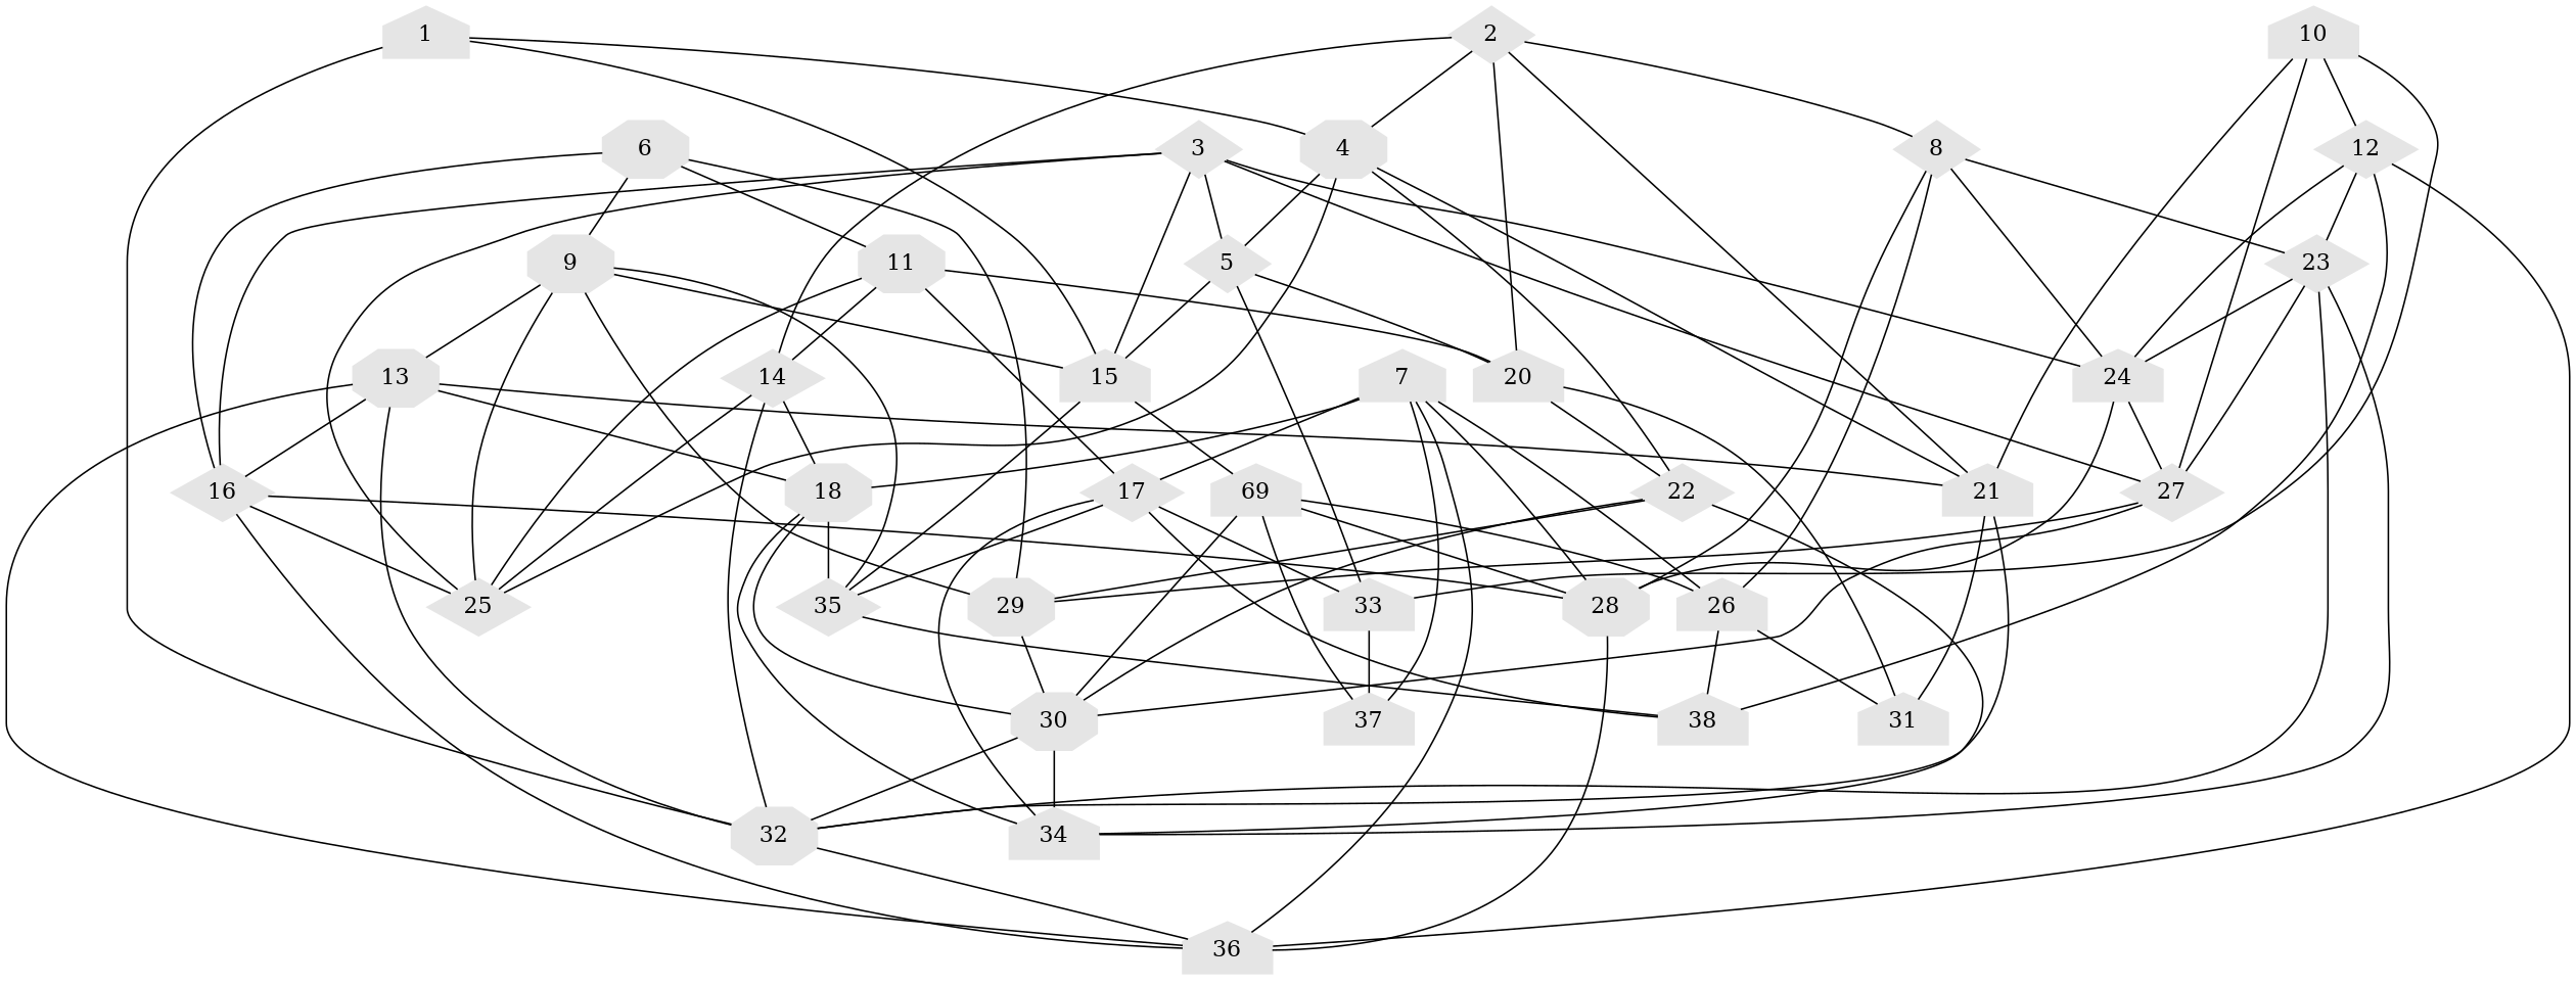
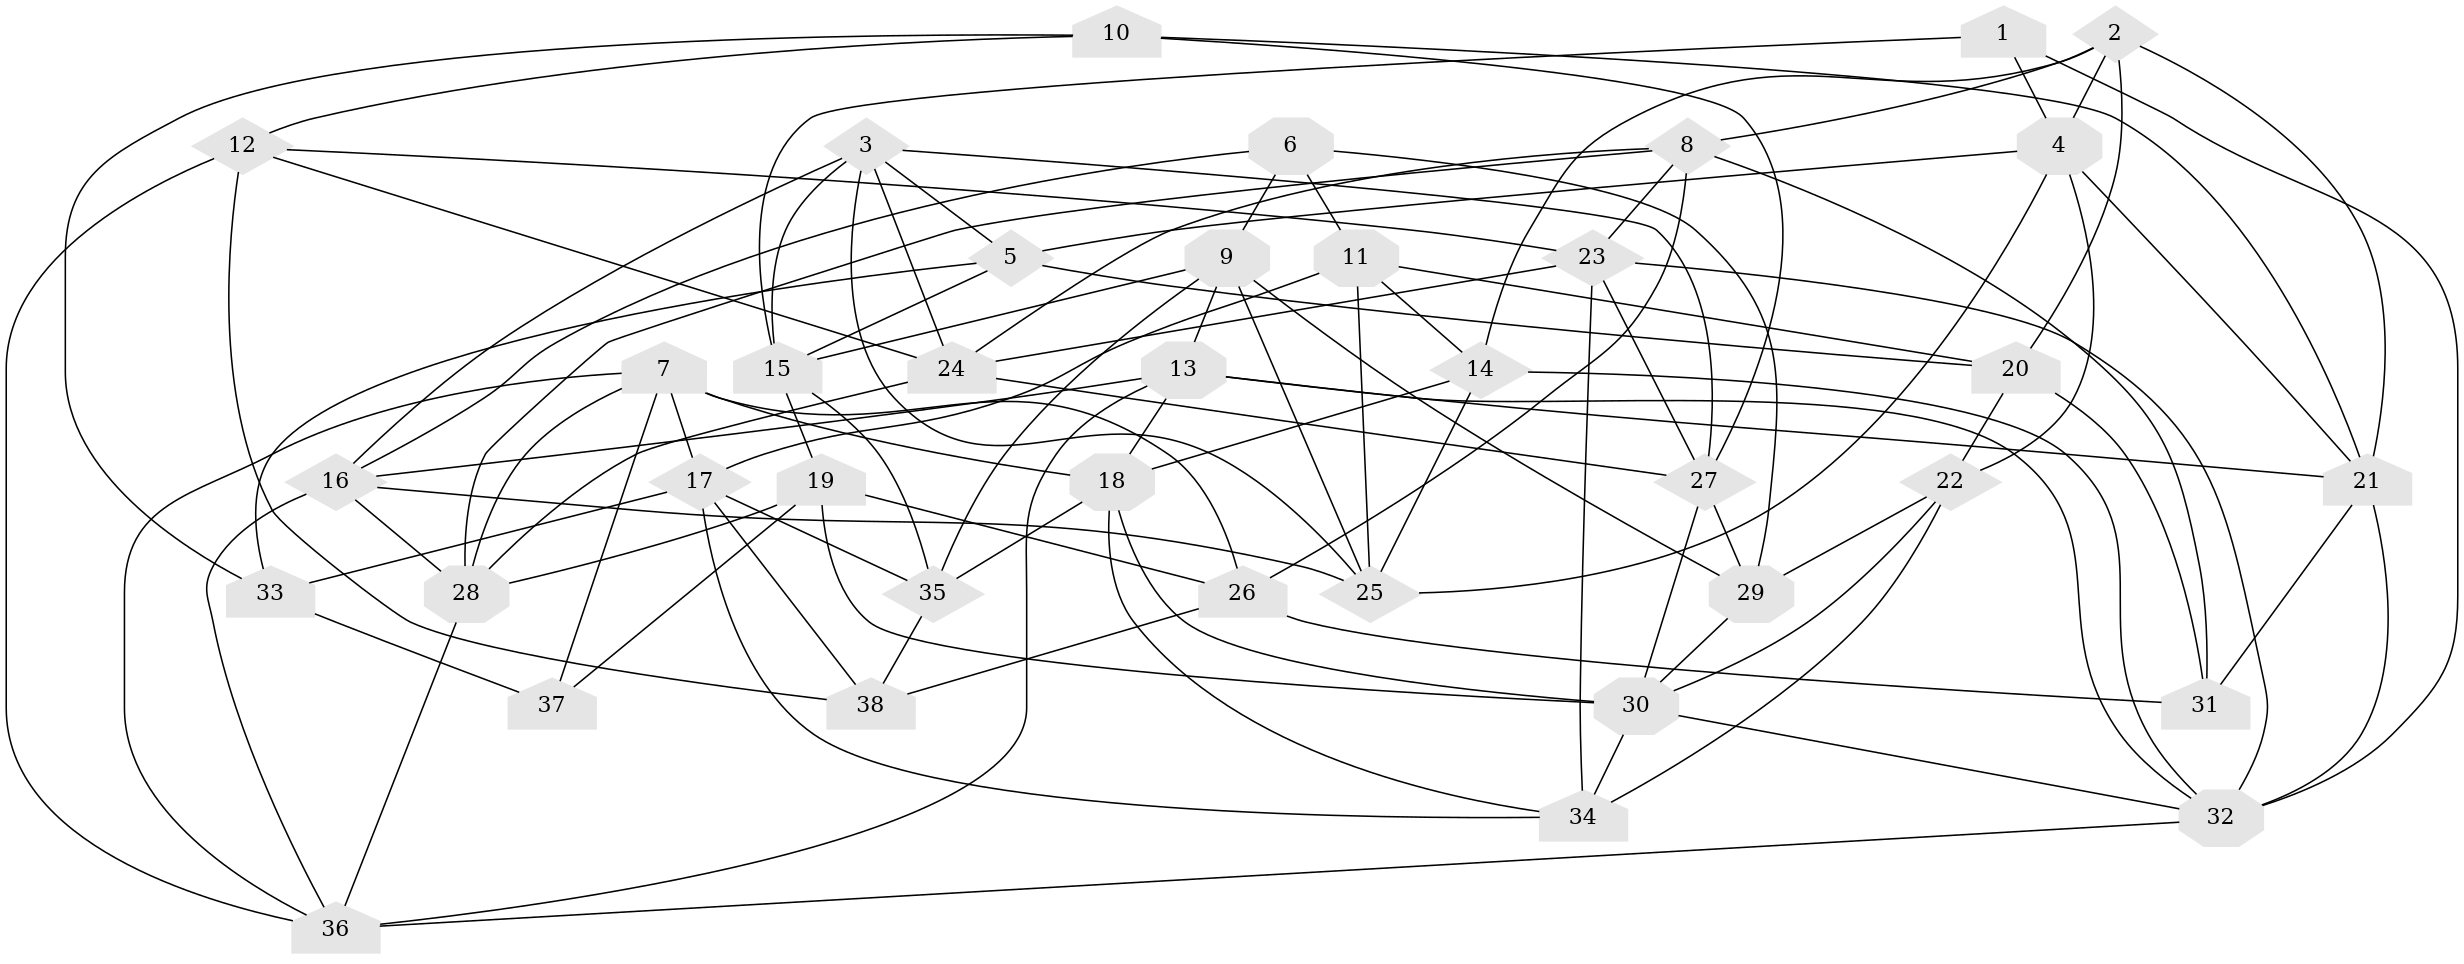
  graph {
    node [color=gray90 shape=house style=filled]
    edge [weight=1.0]
    4 [shape=octagon]
    1
    15
    32 [shape=octagon]
    21
    5 [shape=diamond]
    25 [shape=diamond]
    22 [shape=diamond]
    35 [shape=diamond]
-   19 [label=69]
+   19
    36
    2 [shape=diamond]
    8 [shape=diamond]
    14 [shape=diamond]
    20
    24
    26
    28 [shape=octagon]
    23 [shape=diamond]
    31
    18 [shape=octagon]
    3 [shape=diamond]
    16 [shape=diamond]
    27 [shape=diamond]
    33
    29 [shape=octagon]
    30 [shape=octagon]
    34
    37
    6 [shape=octagon]
    9 [shape=octagon]
    11 [shape=octagon]
    13 [shape=octagon]
    17 [shape=diamond]
    7
    38
    10
    12 [shape=diamond]
    4 -- 21
    4 -- 5
    4 -- 25
    4 -- 22
    1 -- 4
    1 -- 15
    1 -- 32 [weight=2.0]
    15 -- 35
    15 -- 19
    32 -- 36
    21 -- 32
    21 -- 31
    5 -- 15
    5 -- 20
    5 -- 33 [weight=2.0]
    22 -- 29 [weight=2.0]
    22 -- 30
    22 -- 34
    35 -- 38 [weight=2.0]
    19 -- 26 [weight=2.0]
    19 -- 28
    19 -- 30
    19 -- 37
    2 -- 4
    2 -- 21
    2 -- 8
    2 -- 14 [weight=2.0]
    2 -- 20
    8 -- 24
    8 -- 26
    8 -- 28
    8 -- 23
+   8 -- 31
    14 -- 32
    14 -- 25
    14 -- 18
    20 -- 22
    20 -- 31
    24 -- 28
    24 -- 27
    26 -- 31
    26 -- 38
    28 -- 36
    23 -- 32
    23 -- 24
    23 -- 27
    23 -- 34
    18 -- 35
    18 -- 30
    18 -- 34
    3 -- 15
    3 -- 5
    3 -- 25
    3 -- 24
    3 -- 16
    3 -- 27
    16 -- 25
    16 -- 36
    16 -- 28
    27 -- 29
    27 -- 30
    33 -- 37 [weight=2.0]
    29 -- 30
    30 -- 32
    30 -- 34 [weight=2.0]
    6 -- 16
    6 -- 29
    6 -- 9
    6 -- 11
    9 -- 15
    9 -- 25
    9 -- 35
    9 -- 29
    9 -- 13
    11 -- 25
    11 -- 14
    11 -- 20 [weight=2.0]
    11 -- 17
    13 -- 32
    13 -- 21
    13 -- 36
    13 -- 18
    13 -- 16
    17 -- 35
    17 -- 33
    17 -- 34
    17 -- 38
    7 -- 36
    7 -- 26
    7 -- 28
    7 -- 18
    7 -- 37
    7 -- 17
    10 -- 21
    10 -- 27
    10 -- 33
    10 -- 12
    12 -- 36
    12 -- 24
    12 -- 23
    12 -- 38 [weight=2.0]
  }
